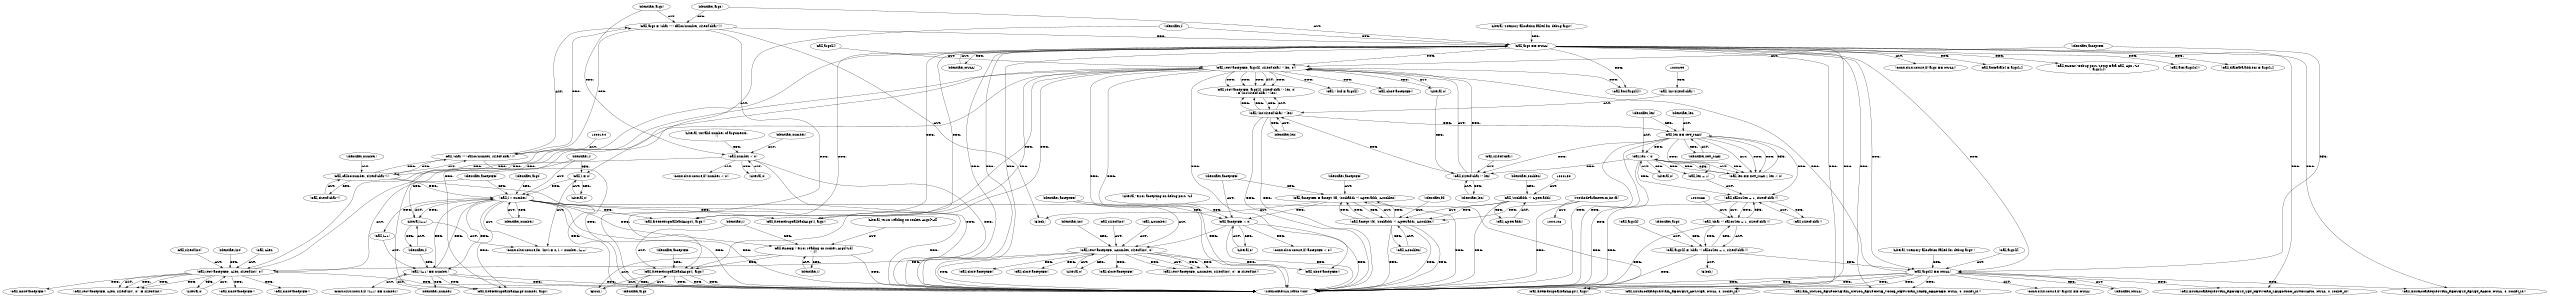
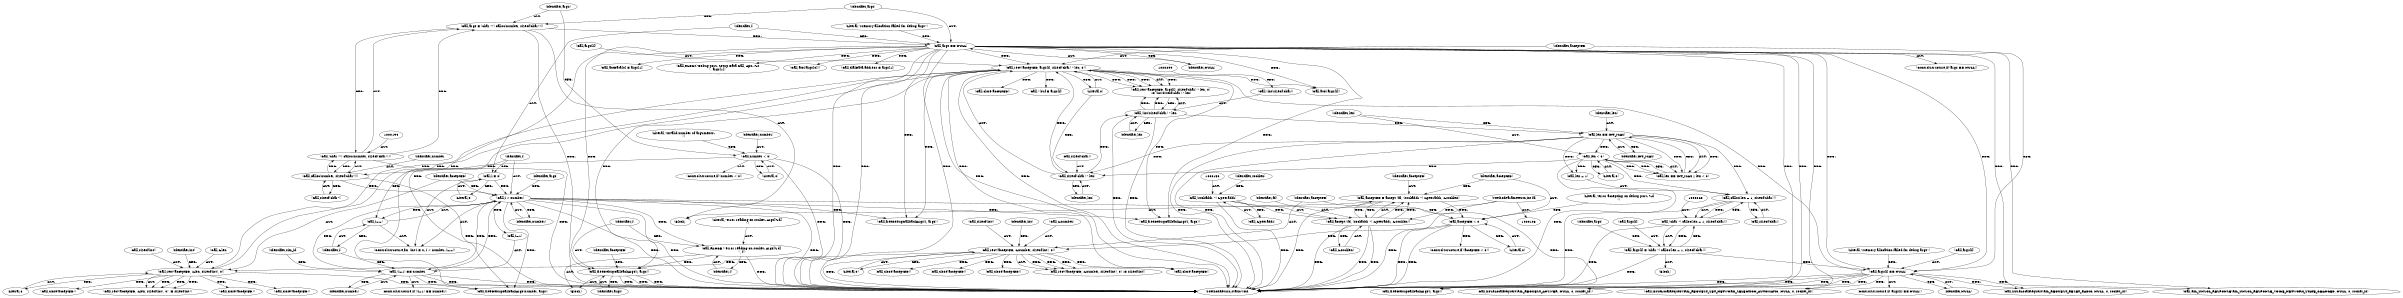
  digraph {
    n1 [label="(Call,freeDebugCallbackArgs(i, args))"]
    n2 [label="(Identifier,args)"]
    n3 [label="(Block,)"]
    n4 [label="(MethodReturn,static void)"]
    n5 [label="(Call,RLOGE (\"error reading on socket: Args[%d] \n\", i))"]
    n6 [label="(Identifier,i)"]
    n7 [label="(Call,i < number)"]
-   n8 [label="(Literal,i++)"]
+   n8 [label="(Call,i++)"]
    n9 [label="(Call,(i+1) == number)"]
    n10 [label="(Call,i+1)"]
    n11 [label="(Identifier,number)"]
    n12 [label="(Call,freeDebugCallbackArgs(i, args))"]
    n13 [label="(Call,freeDebugCallbackArgs(i, args))"]
    n14 [label="(Call,freeDebugCallbackArgs(i, args))"]
    n15 [label="(Call,freeDebugCallbackArgs(number, args))"]
    n16 [label="(ControlStructure,for (int i = 0; i < number; i++))"]
    n17 [label="(Identifier,i)"]
    n18 [label="(Identifier,number)"]
    n19 [label="(ControlStructure,if ((i+1) == number))"]
    n20 [label="(Call,i = 0)"]
    n21 [label="(Literal,0)"]
    n22 [label="(Call,calloc(number, sizeof(char*)))"]
    n23 [label="(Call,(char **) calloc(number, sizeof(char*)))"]
    n24 [label="(Call,sizeof(char*))"]
    n25 [label="(Call,args = (char **) calloc(number, sizeof(char*)))"]
    n26 [label="(Call,number < 0)"]
    n27 [label="(ControlStructure,if (number < 0))"]
    n28 [label="(Literal,0)"]
    n29 [label="(Call,args == NULL)"]
    n30 [label="(Call,recv(acceptFD, args[i], sizeof(char) * len, 0))"]
    n31 [label="(Call,args[i] == NULL)"]
    n32 [label="(Identifier,NULL)"]
    n33 [label="(ControlStructure,if (args == NULL))"]
    n34 [label="(Call,RIL_UNSOL_RESPONSE(RIL_UNSOL_RESPONSE_VOICE_NETWORK_STATE_CHANGED, NULL, 0, socket_id))"]
    n35 [label="(Call,actData[0] = args[1])"]
    n36 [label="(Call,RLOGI(\"Debug port: Setup Data Call, Apn :%s\n\", args[1]))"]
    n37 [label="(Call,atoi(args[0]))"]
    n38 [label="(Call,issueLocalRequest(RIL_REQUEST_SET_NETWORK_SELECTION_AUTOMATIC, NULL, 0, socket_id))"]
    n39 [label="(Call,issueLocalRequest(RIL_REQUEST_RESET_RADIO, NULL, 0, socket_id))"]
    n40 [label="(Call,dialData.address = args[1])"]
    n41 [label="(Call,issueLocalRequest(RIL_REQUEST_ANSWER, NULL, 0, socket_id))"]
    n42 [label="(Call,atoi(args[i]))"]
    n43 [label="(Call,* buf = args[i])"]
    n44 [label="(Call,recv(acceptFD, &len, sizeof(int), 0))"]
    n45 [label="(Call,recv(acceptFD, args[i], sizeof(char) * len, 0)\n != (int)sizeof(char) * len)"]
    n46 [label="(Literal,0)"]
    n47 [label="(Call,close(acceptFD))"]
    n48 [label="(Call,close(acceptFD))"]
    n49 [label="(Identifier,NULL)"]
    n50 [label="(ControlStructure,if (args[i] == NULL))"]
    n51 [label="(Block,)"]
    n52 [label="(Call,close(acceptFD))"]
    n53 [label="(Call,close(acceptFD))"]
    n54 [label="(Literal,0)"]
    n55 [label="(Call,recv(acceptFD, &len, sizeof(int), 0) != sizeof(int))"]
    n56 [label="(Call,close(acceptFD))"]
    n57 [label="(Call,(int)sizeof(char) * len)"]
    n58 [label="(Call,sizeof(char) * len)"]
    n59 [label="(Call,recv(acceptFD, &number, sizeof(int), 0))"]
    n60 [label="(Literal,0)"]
    n61 [label="(Call,close(acceptFD))"]
    n62 [label="(Call,recv(acceptFD, &number, sizeof(int), 0) != sizeof(int))"]
    n63 [label="(Call,close(acceptFD))"]
    n64 [label="(Call,close(acceptFD))"]
    n65 [label="(Call,acceptFD < 0)"]
    n66 [label="(Literal,0)"]
    n67 [label="(ControlStructure,if (acceptFD < 0))"]
    n68 [label="(Call,acceptFD = accept (fd, (sockaddr *) &peeraddr, &socklen))"]
    n69 [label="(Call,accept (fd, (sockaddr *) &peeraddr, &socklen))"]
    n70 [label="(Call,&socklen)"]
    n71 [label="(MethodParameterIn,int fd)"]
    1000108
    n73 [label="(Call,(sockaddr *) &peeraddr)"]
    n74 [label="(Call,&peeraddr)"]
    n75 [label="(Call,args[i] = (char *) calloc(len + 1, sizeof(char)))"]
    n76 [label="(Call,(char *) calloc(len + 1, sizeof(char)))"]
    n77 [label="(Block,)"]
    n78 [label="(Call,calloc(len + 1, sizeof(char)))"]
    n79 [label="(Call,sizeof(char))"]
    n80 [label="(Call,len == INT_MAX)"]
    n81 [label="(Call,len < 0)"]
    n82 [label="(Call,len + 1)"]
    n83 [label="(Identifier,INT_MAX)"]
    n84 [label="(Call,len == INT_MAX || len < 0)"]
    n85 [label="(Identifier,len)"]
    n86 [label="(Literal,0)"]
    n87 [label="(Identifier,len)"]
    n88 [label="(Identifier,number)"]
    n89 [label="(Identifier,args)"]
    n90 [label="(Identifier,int)"]
    n91 [label="(Literal,\"Invalid number of arguments: \n\")"]
    n92 [label="(Identifier,acceptFD)"]
    n93 [label="(Call,args[i])"]
    n94 [label="(Call,&number)"]
    n95 [label="(Identifier,len)"]
    n96 [label="(Identifier,acceptFD)"]
    n97 [label="(Literal,\"error accepting on debug port: %d\n\")"]
    n98 [label="(Identifier,fd)"]
    n99 [label="(Identifier,args)"]
    n100 [label="(Identifier,number)"]
    n101 [label="(Identifier,i)"]
    n102 [label="(Literal,\"Memory allocation failed for debug args\")"]
    n103 [label="(Identifier,int)"]
    n104 [label="(Call,args[i])"]
    n105 [label="(Identifier,args)"]
    n106 [label="(Identifier,i)"]
    n107 [label="(Call,args[i])"]
    n108 [label="(Literal,\"Memory allocation failed for debug args\")"]
+   n109 [label="(Identifier,sim_id)"]
    n110 [label="(Identifier,args)"]
    n111 [label="(Identifier,acceptFD)"]
    n112 [label="(Identifier,i)"]
    n113 [label="(Call,sizeof(int))"]
    n114 [label="(Identifier,acceptFD)"]
    n115 [label="(Identifier,socklen)"]
    n116 [label="(Call,&len)"]
    n117 [label="(Call,(int)sizeof(char))"]
    n118 [label="(Identifier,acceptFD)"]
    n119 [label="(Call,sizeof(int))"]
    n120 [label="(Identifier,len)"]
    n121 [label="(Literal,\"error reading on socket: Args[%d] \n\")"]
    n122 [label="(Call,sizeof(char))"]
    n123 [label="(Identifier,acceptFD)"]
    1000194
    1000299
    1000150
    1000263
    n1 -> n2 [label="CFG: "]
    n1 -> n3 [label="AST: "]
    n1 -> n4 [label="DDG: "]
    n1 -> n4 [label="DDG: "]
    n1 -> n4 [label="DDG: "]
    n2 -> n1 [label="AST: "]
    n5 -> n1 [label="DDG: "]
    n5 -> n3 [label="AST: "]
    n5 -> n4 [label="DDG: "]
    n5 -> n6 [label="CFG: "]
    n6 -> n5 [label="AST: "]
    n7 -> n4 [label="DDG: "]
    n7 -> n4 [label="DDG: "]
    n7 -> n4 [label="DDG: "]
    n7 -> n5 [label="DDG: "]
    n7 -> n8 [label="DDG: "]
    n7 -> n9 [label="DDG: "]
    n7 -> n9 [label="DDG: "]
    n7 -> n10 [label="DDG: "]
    n7 -> n11 [label="CFG: "]
    n7 -> n12 [label="DDG: "]
    n7 -> n13 [label="DDG: "]
    n7 -> n14 [label="DDG: "]
    n7 -> n15 [label="DDG: "]
    n7 -> n16 [label="AST: "]
    n8 -> n7 [label="AST: "]
    n8 -> n16 [label="AST: "]
    n8 -> n17 [label="CFG: "]
    n9 -> n4 [label="DDG: "]
    n9 -> n4 [label="DDG: "]
    n9 -> n7 [label="DDG: "]
    n9 -> n15 [label="DDG: "]
    n9 -> n18 [label="CFG: "]
    n9 -> n19 [label="AST: "]
    n10 -> n9 [label="AST: "]
    n11 -> n7 [label="AST: "]
    n17 -> n8 [label="AST: "]
    n17 -> n9 [label="CFG: "]
    n18 -> n9 [label="AST: "]
    n20 -> n7 [label="DDG: "]
    n20 -> n16 [label="AST: "]
    n20 -> n21 [label="CFG: "]
    n21 -> n20 [label="AST: "]
    n22 -> n4 [label="DDG: "]
    n22 -> n7 [label="DDG: "]
    n22 -> n23 [label="AST: "]
    n22 -> n23 [label="DDG: "]
    n22 -> n24 [label="CFG: "]
    n23 -> n4 [label="DDG: "]
    n23 -> n22 [label="CFG: "]
    n23 -> n25 [label="AST: "]
    n23 -> n25 [label="DDG: "]
    n24 -> n22 [label="AST: "]
    n25 -> n4 [label="DDG: "]
    n25 -> n23 [label="CFG: "]
    n25 -> n29 [label="DDG: "]
    n25 -> n51 [label="AST: "]
    n26 -> n4 [label="DDG: "]
    n26 -> n4 [label="DDG: "]
    n26 -> n22 [label="DDG: "]
    n26 -> n27 [label="AST: "]
    n26 -> n28 [label="CFG: "]
    n28 -> n26 [label="AST: "]
    n29 -> n1 [label="DDG: "]
    n29 -> n4 [label="DDG: "]
    n29 -> n4 [label="DDG: "]
    n29 -> n4 [label="DDG: "]
    n29 -> n12 [label="DDG: "]
    n29 -> n13 [label="DDG: "]
    n29 -> n14 [label="DDG: "]
    n29 -> n15 [label="DDG: "]
    n29 -> n30 [label="DDG: "]
    n29 -> n31 [label="DDG: "]
    n29 -> n31 [label="DDG: "]
    n29 -> n32 [label="CFG: "]
    n29 -> n33 [label="AST: "]
    n29 -> n34 [label="DDG: "]
    n29 -> n35 [label="DDG: "]
    n29 -> n36 [label="DDG: "]
    n29 -> n37 [label="DDG: "]
    n29 -> n38 [label="DDG: "]
    n29 -> n39 [label="DDG: "]
    n29 -> n40 [label="DDG: "]
    n29 -> n41 [label="DDG: "]
    n29 -> n42 [label="DDG: "]
    n30 -> n1 [label="DDG: "]
    n30 -> n4 [label="DDG: "]
    n30 -> n4 [label="DDG: "]
    n30 -> n12 [label="DDG: "]
    n30 -> n14 [label="DDG: "]
    n30 -> n15 [label="DDG: "]
    n30 -> n42 [label="DDG: "]
    n30 -> n43 [label="DDG: "]
    n30 -> n44 [label="DDG: "]
    n30 -> n45 [label="AST: "]
    n30 -> n45 [label="DDG: "]
    n30 -> n45 [label="DDG: "]
    n30 -> n45 [label="DDG: "]
    n30 -> n45 [label="DDG: "]
    n30 -> n46 [label="CFG: "]
    n30 -> n47 [label="DDG: "]
    n30 -> n48 [label="DDG: "]
    n31 -> n4 [label="DDG: "]
    n31 -> n4 [label="DDG: "]
    n31 -> n4 [label="DDG: "]
    n31 -> n13 [label="DDG: "]
    n31 -> n30 [label="DDG: "]
    n31 -> n34 [label="DDG: "]
    n31 -> n38 [label="DDG: "]
    n31 -> n39 [label="DDG: "]
    n31 -> n41 [label="DDG: "]
    n31 -> n49 [label="CFG: "]
    n31 -> n50 [label="AST: "]
    n32 -> n29 [label="AST: "]
    n44 -> n4 [label="DDG: "]
    n44 -> n30 [label="DDG: "]
    n44 -> n52 [label="DDG: "]
    n44 -> n53 [label="DDG: "]
    n44 -> n54 [label="CFG: "]
    n44 -> n55 [label="AST: "]
    n44 -> n55 [label="DDG: "]
    n44 -> n55 [label="DDG: "]
    n44 -> n55 [label="DDG: "]
    n44 -> n56 [label="DDG: "]
    n45 -> n57 [label="CFG: "]
    n46 -> n30 [label="AST: "]
    n46 -> n58 [label="CFG: "]
    n49 -> n31 [label="AST: "]
    n54 -> n44 [label="AST: "]
    n57 -> n4 [label="DDG: "]
    n57 -> n4 [label="DDG: "]
    n57 -> n45 [label="AST: "]
    n57 -> n45 [label="DDG: "]
    n57 -> n45 [label="DDG: "]
    n57 -> n80 [label="DDG: "]
    n57 -> n87 [label="CFG: "]
    n58 -> n30 [label="AST: "]
    n58 -> n30 [label="DDG: "]
    n58 -> n57 [label="DDG: "]
    n58 -> n85 [label="CFG: "]
    n59 -> n4 [label="DDG: "]
    n59 -> n44 [label="DDG: "]
    n59 -> n47 [label="DDG: "]
    n59 -> n60 [label="CFG: "]
    n59 -> n61 [label="DDG: "]
    n59 -> n62 [label="AST: "]
    n59 -> n62 [label="DDG: "]
    n59 -> n62 [label="DDG: "]
    n59 -> n62 [label="DDG: "]
    n59 -> n63 [label="DDG: "]
    n59 -> n64 [label="DDG: "]
    n60 -> n59 [label="AST: "]
    n65 -> n4 [label="DDG: "]
    n65 -> n4 [label="DDG: "]
    n65 -> n59 [label="DDG: "]
    n65 -> n66 [label="CFG: "]
    n65 -> n67 [label="DDG: "]
    n66 -> n65 [label="AST: "]
    n68 -> n4 [label="DDG: "]
    n68 -> n51 [label="AST: "]
    n68 -> n65 [label="DDG: "]
    n68 -> n69 [label="CFG: "]
    n69 -> n4 [label="DDG: "]
    n69 -> n4 [label="DDG: "]
    n69 -> n4 [label="DDG: "]
    n69 -> n68 [label="AST: "]
    n69 -> n68 [label="DDG: "]
    n69 -> n68 [label="DDG: "]
    n69 -> n68 [label="DDG: "]
    n69 -> n70 [label="CFG: "]
    n70 -> n69 [label="AST: "]
    n71 -> n4 [label="DDG: "]
    n71 -> n69 [label="DDG: "]
    n71 -> 1000108 [label="AST: "]
    n73 -> n4 [label="DDG: "]
    n73 -> n69 [label="AST: "]
    n73 -> n69 [label="DDG: "]
    n73 -> n74 [label="CFG: "]
    n74 -> n73 [label="AST: "]
    n75 -> n4 [label="DDG: "]
    n75 -> n31 [label="DDG: "]
    n75 -> n76 [label="CFG: "]
    n75 -> n77 [label="AST: "]
    n76 -> n4 [label="DDG: "]
    n76 -> n75 [label="AST: "]
    n76 -> n75 [label="DDG: "]
    n76 -> n78 [label="CFG: "]
    n78 -> n4 [label="DDG: "]
    n78 -> n76 [label="AST: "]
    n78 -> n76 [label="DDG: "]
    n78 -> n79 [label="CFG: "]
    n79 -> n78 [label="AST: "]
    n80 -> n4 [label="DDG: "]
    n80 -> n4 [label="DDG: "]
    n80 -> n58 [label="DDG: "]
    n80 -> n78 [label="DDG: "]
    n80 -> n81 [label="DDG: "]
    n80 -> n82 [label="DDG: "]
    n80 -> n83 [label="CFG: "]
    n80 -> n84 [label="AST: "]
    n80 -> n84 [label="DDG: "]
    n80 -> n84 [label="DDG: "]
    n81 -> n4 [label="DDG: "]
    n81 -> n58 [label="DDG: "]
    n81 -> n78 [label="DDG: "]
    n81 -> n82 [label="DDG: "]
    n81 -> n84 [label="AST: "]
    n81 -> n84 [label="DDG: "]
    n81 -> n84 [label="DDG: "]
    n81 -> n86 [label="CFG: "]
    n82 -> n78 [label="AST: "]
    n83 -> n80 [label="AST: "]
    n84 -> n80 [label="CFG: "]
    n84 -> n81 [label="CFG: "]
    n85 -> n58 [label="AST: "]
    n86 -> n81 [label="AST: "]
    n87 -> n57 [label="AST: "]
    n88 -> n26 [label="AST: "]
    n89 -> n25 [label="AST: "]
    n89 -> n26 [label="CFG: "]
    n90 -> n59 [label="CFG: "]
    n91 -> n26 [label="CFG: "]
    n92 -> n68 [label="AST: "]
    n93 -> n75 [label="AST: "]
    n94 -> n59 [label="AST: "]
    n95 -> n80 [label="CFG: "]
    n95 -> n81 [label="AST: "]
    n96 -> n7 [label="CFG: "]
    n96 -> n44 [label="AST: "]
    n97 -> n65 [label="CFG: "]
    n98 -> n69 [label="AST: "]
    n99 -> n7 [label="CFG: "]
    n100 -> n22 [label="AST: "]
    n101 -> n20 [label="AST: "]
    n101 -> n29 [label="CFG: "]
    n102 -> n31 [label="CFG: "]
    n103 -> n44 [label="CFG: "]
    n104 -> n31 [label="AST: "]
    n105 -> n75 [label="CFG: "]
    n106 -> n7 [label="AST: "]
    n106 -> n8 [label="CFG: "]
    n106 -> n20 [label="CFG: "]
    n107 -> n30 [label="AST: "]
    n108 -> n29 [label="CFG: "]
+   n109 -> n9 [label="CFG: "]
    n110 -> n25 [label="CFG: "]
    n110 -> n29 [label="AST: "]
    n111 -> n30 [label="AST: "]
    n111 -> n31 [label="CFG: "]
    n112 -> n1 [label="AST: "]
    n112 -> n5 [label="CFG: "]
    n113 -> n59 [label="AST: "]
    n114 -> n65 [label="AST: "]
    n114 -> n68 [label="CFG: "]
    n115 -> n73 [label="CFG: "]
    n116 -> n44 [label="AST: "]
    n117 -> n57 [label="AST: "]
    n118 -> n1 [label="CFG: "]
    n119 -> n44 [label="AST: "]
    n120 -> n80 [label="AST: "]
    n121 -> n5 [label="AST: "]
    n122 -> n58 [label="AST: "]
    n123 -> n59 [label="AST: "]
    n123 -> n65 [label="CFG: "]
    1000194 -> n23 [label="AST: "]
    1000299 -> n117 [label="CFG: "]
    1000150 -> n73 [label="AST: "]
    1000263 -> n76 [label="AST: "]
  }
